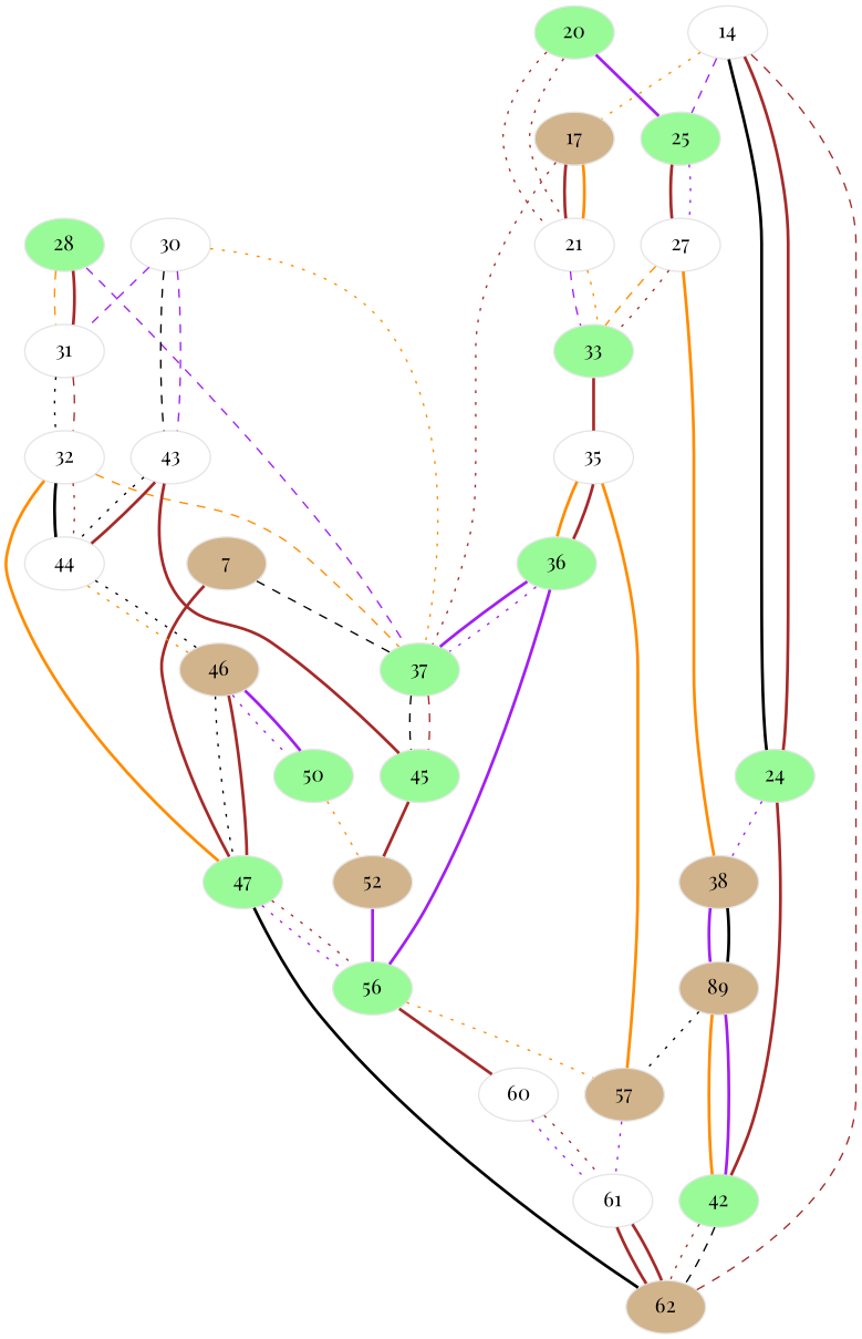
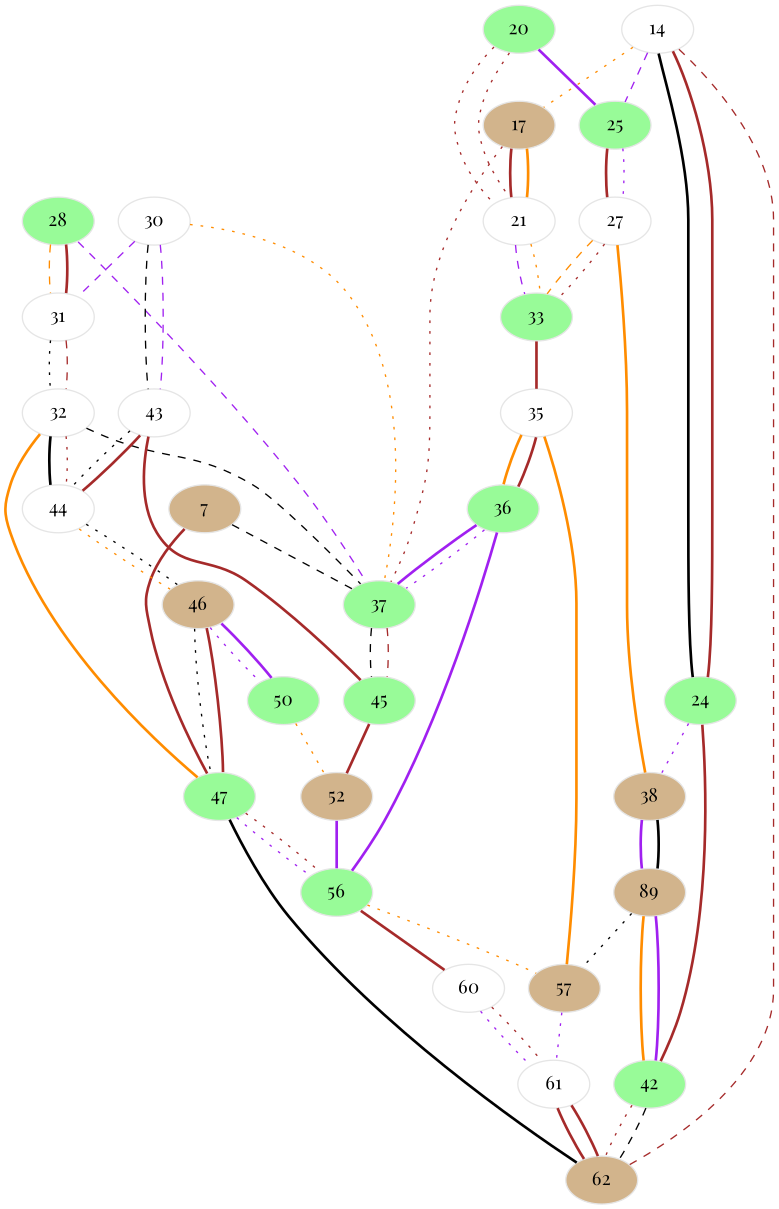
  graph {
    fontname="Playfair Display"
    node [color=gray90 fillcolor=palegreen fontname="Playfair Display" style=filled]
    edge [color=brown fontname="Playfair Display" style=bold]
    7 [fillcolor=tan super="+4"]
    37 [super="+29+19+10+8"]
    47 [super="+3"]
    14 [fillcolor=white super="+12"]
    17 [fillcolor=tan super="+13"]
    24 [super="+23"]
    25 [super="+15+16"]
    62 [fillcolor=tan super="+2"]
    45
    56 [super="+55+53+51"]
    21 [fillcolor=white]
    38 [fillcolor=tan super="+26"]
    42 [super="+22"]
    27 [fillcolor=white]
    33
    20
    35 [fillcolor=white super="+34"]
    n18 [fillcolor=tan label=89]
    28
    31 [fillcolor=white]
    32 [fillcolor=white super="+11"]
    30 [fillcolor=white]
    43 [fillcolor=white]
    44 [fillcolor=white]
    46 [fillcolor=tan]
    36
    57 [fillcolor=tan super="+54+41"]
    61 [fillcolor=white super="+58+59"]
    60 [fillcolor=white]
    52 [fillcolor=tan super="+49+48"]
    50
    7 -- 37 [color=black style=dashed]
    7 -- 47
    37 -- 45 [color=black style=dashed]
    37 -- 45 [style=dashed]
    47 -- 62 [color=black weight=2]
    47 -- 56 [color=purple style=dotted]
    47 -- 56 [style=dotted]
    14 -- 17 [color=darkorange style=dotted]
    14 -- 24 [color=black]
    14 -- 24
    14 -- 25 [color=purple style=dashed weight=2]
    14 -- 62 [style=dashed]
    17 -- 37 [style=dotted weight=2]
    17 -- 21
    17 -- 21 [color=darkorange]
    24 -- 38 [color=purple style=dotted weight=2]
    24 -- 42
    25 -- 27
    25 -- 27 [color=purple style=dotted]
    45 -- 52
    56 -- 57 [color=darkorange style=dotted]
    56 -- 60
    21 -- 33 [color=purple style=dashed]
    21 -- 33 [color=darkorange style=dotted]
    38 -- n18 [color=purple]
    38 -- n18 [color=black]
    42 -- 62 [style=dotted weight=2]
    42 -- 62 [color=black style=dashed]
    27 -- 38 [color=darkorange]
    27 -- 33 [color=darkorange style=dashed]
    27 -- 33 [style=dotted]
    33 -- 35
    20 -- 25 [color=purple weight=2]
    20 -- 21 [style=dotted]
    20 -- 21 [style=dotted]
    35 -- 36 [color=darkorange]
    35 -- 36
    35 -- 57 [color=darkorange weight=2]
    n18 -- 42 [color=darkorange]
    n18 -- 42 [color=purple]
    n18 -- 57 [color=black style=dotted]
    28 -- 37 [color=purple style=dashed]
    28 -- 31 [color=darkorange style=dashed]
    28 -- 31
    31 -- 32 [color=black style=dotted]
    31 -- 32 [style=dashed]
-   32 -- 37 [color=darkorange style=dashed]
+   32 -- 37 [color=black style=dashed]
    32 -- 47 [color=darkorange]
    32 -- 44 [color=black]
    32 -- 44 [style=dotted]
    30 -- 37 [color=darkorange style=dotted]
    30 -- 31 [color=purple style=dashed]
    30 -- 43 [color=black style=dashed]
    30 -- 43 [color=purple style=dashed]
    43 -- 45
    43 -- 44 [color=black style=dotted]
    43 -- 44
    44 -- 46 [color=darkorange style=dotted]
    44 -- 46 [color=black style=dotted]
    46 -- 47 [color=black style=dotted]
    46 -- 47
    46 -- 50 [color=purple style=dotted]
    46 -- 50 [color=purple]
    36 -- 37 [color=purple]
    36 -- 37 [color=purple style=dotted]
    36 -- 56 [color=purple]
    57 -- 61 [color=purple style=dotted weight=2]
    61 -- 62
    61 -- 62
    60 -- 61 [color=purple style=dotted weight=2]
    60 -- 61 [style=dotted]
    52 -- 56 [color=purple weight=2]
    50 -- 52 [color=darkorange style=dotted weight=2]
  }
